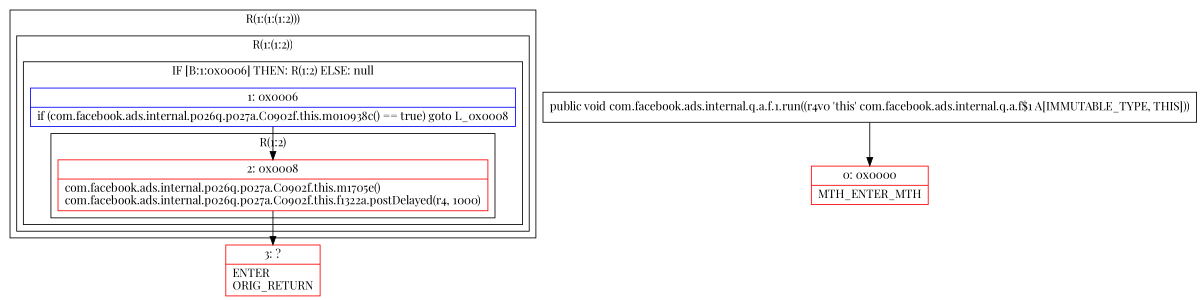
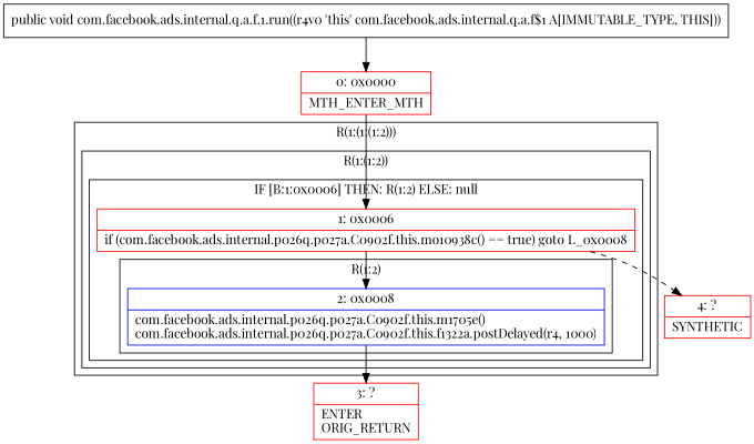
  digraph {
    fontname="Playfair Display"
    node [color=red fontname="Playfair Display" shape=record]
    edge [fontname="Playfair Display"]
-   n1 [label="{2\:\ 0x0008|com.facebook.ads.internal.p026q.p027a.C0902f.this.m1705e()\lcom.facebook.ads.internal.p026q.p027a.C0902f.this.f1322a.postDelayed(r4, 1000)\l}"]
-   n2 [color=blue label="{1\:\ 0x0006|if (com.facebook.ads.internal.p026q.p027a.C0902f.this.mo10938c() == true) goto L_0x0008\l}"]
+   n1 [color=blue label="{2\:\ 0x0008|com.facebook.ads.internal.p026q.p027a.C0902f.this.m1705e()\lcom.facebook.ads.internal.p026q.p027a.C0902f.this.f1322a.postDelayed(r4, 1000)\l}"]
+   n2 [label="{1\:\ 0x0006|if (com.facebook.ads.internal.p026q.p027a.C0902f.this.mo10938c() == true) goto L_0x0008\l}"]
    n3 [label="{3\:\ ?|ENTER\lORIG_RETURN\l}"]
+   n4 [label="{4\:\ ?|SYNTHETIC\l}"]
    n5 [label="{0\:\ 0x0000|MTH_ENTER_MTH\l}"]
    n6 [label="{public void com.facebook.ads.internal.q.a.f.1.run((r4v0 'this' com.facebook.ads.internal.q.a.f$1 A[IMMUTABLE_TYPE, THIS])) }" color=""]
    subgraph cluster_1 {
      label="R(1:(1:(1:2)))"
      subgraph cluster_2 {
        label="R(1:(1:2))"
        subgraph cluster_3 {
          label="IF [B:1:0x0006] THEN: R(1:2) ELSE: null"
          n2
          subgraph cluster_4 {
            label="R(1:2)"
            n1
          }
        }
      }
    }
    n1 -> n3
    n2 -> n1
+   n2 -> n4 [style=dashed]
+   n5 -> n2
    n6 -> n5
  }
